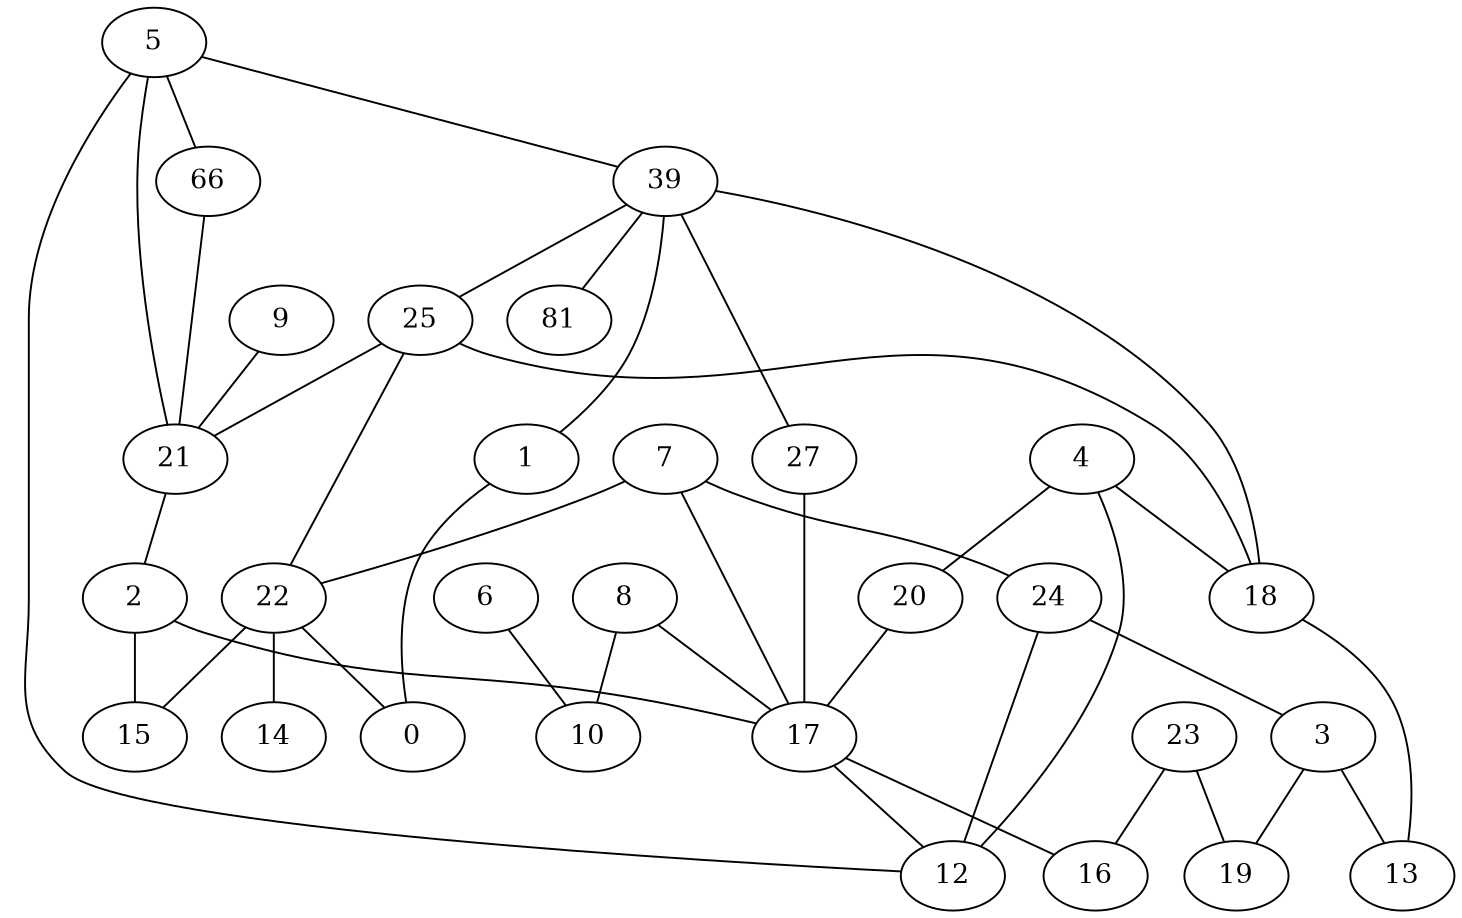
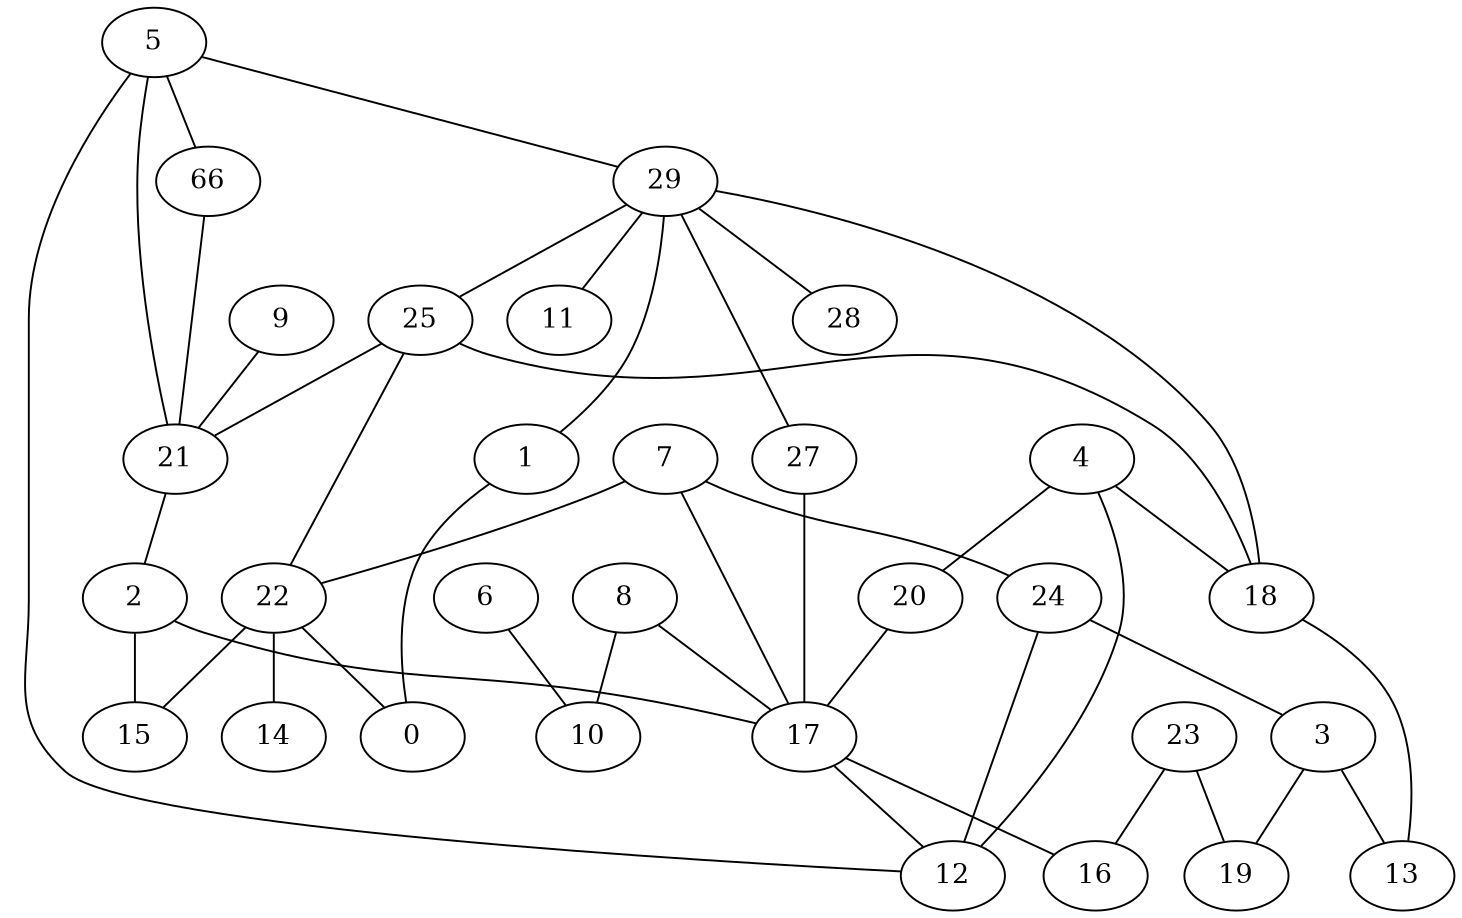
  digraph {
    edge [color=black dir=none]
    20
    17
    16
    12
    5
    n6 [label=66]
    21
-   29 [label=39]
+   29
    2
    22
    14
    0
    15
    9
    1
    24
-   11 [label=81]
+   11
    25
    18
    13
    27
+   28
    23
    19
    3
    6
    10
    8
    7
    4
    subgraph sub_1 {
      20
      17
      16
      12
      5
      n6
      21
      29
      2
      22
      14
      0
      15
      9
      1
      24
      11
      25
      18
      13
      27
+     28
      23
      19
      3
      6
      10
      8
      7
      4
    }
    20 -> 17
    17 -> 16
    17 -> 12
    5 -> 12
    5 -> n6
    5 -> 21
    5 -> 29
    n6 -> 21
    21 -> 2
    29 -> 1
    29 -> 11
    29 -> 25
    29 -> 18
    29 -> 27
+   29 -> 28
    2 -> 17
    2 -> 15
    22 -> 14
    22 -> 0
    22 -> 15
    9 -> 21
    1 -> 0
    24 -> 12
    24 -> 3
    25 -> 21
    25 -> 22
    25 -> 18
    18 -> 13
    27 -> 17
    23 -> 16
    23 -> 19
    3 -> 13
    3 -> 19
    6 -> 10
    8 -> 17
    8 -> 10
    7 -> 17
    7 -> 22
    7 -> 24
    4 -> 20
    4 -> 12
    4 -> 18
  }
